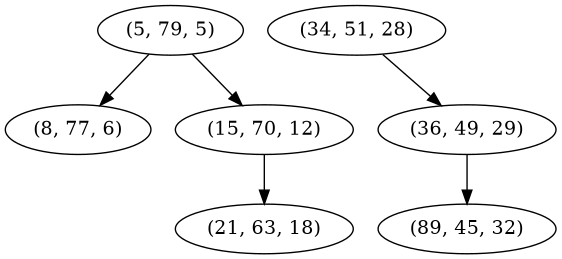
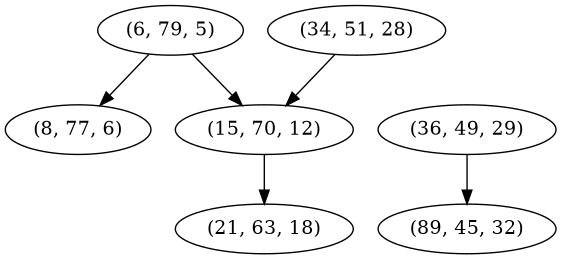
  digraph {
-   "(6, 79, 5)" [label="(5, 79, 5)"]
+   "(6, 79, 5)"
    "(8, 77, 6)"
    "(15, 70, 12)"
    "(21, 63, 18)"
    "(34, 51, 28)"
    "(36, 49, 29)"
    n7 [label="(89, 45, 32)"]
    "(6, 79, 5)" -> "(8, 77, 6)"
    "(6, 79, 5)" -> "(15, 70, 12)"
    "(15, 70, 12)" -> "(21, 63, 18)"
-   "(34, 51, 28)" -> "(36, 49, 29)"
+   "(34, 51, 28)" -> "(15, 70, 12)"
    "(36, 49, 29)" -> n7
  }
